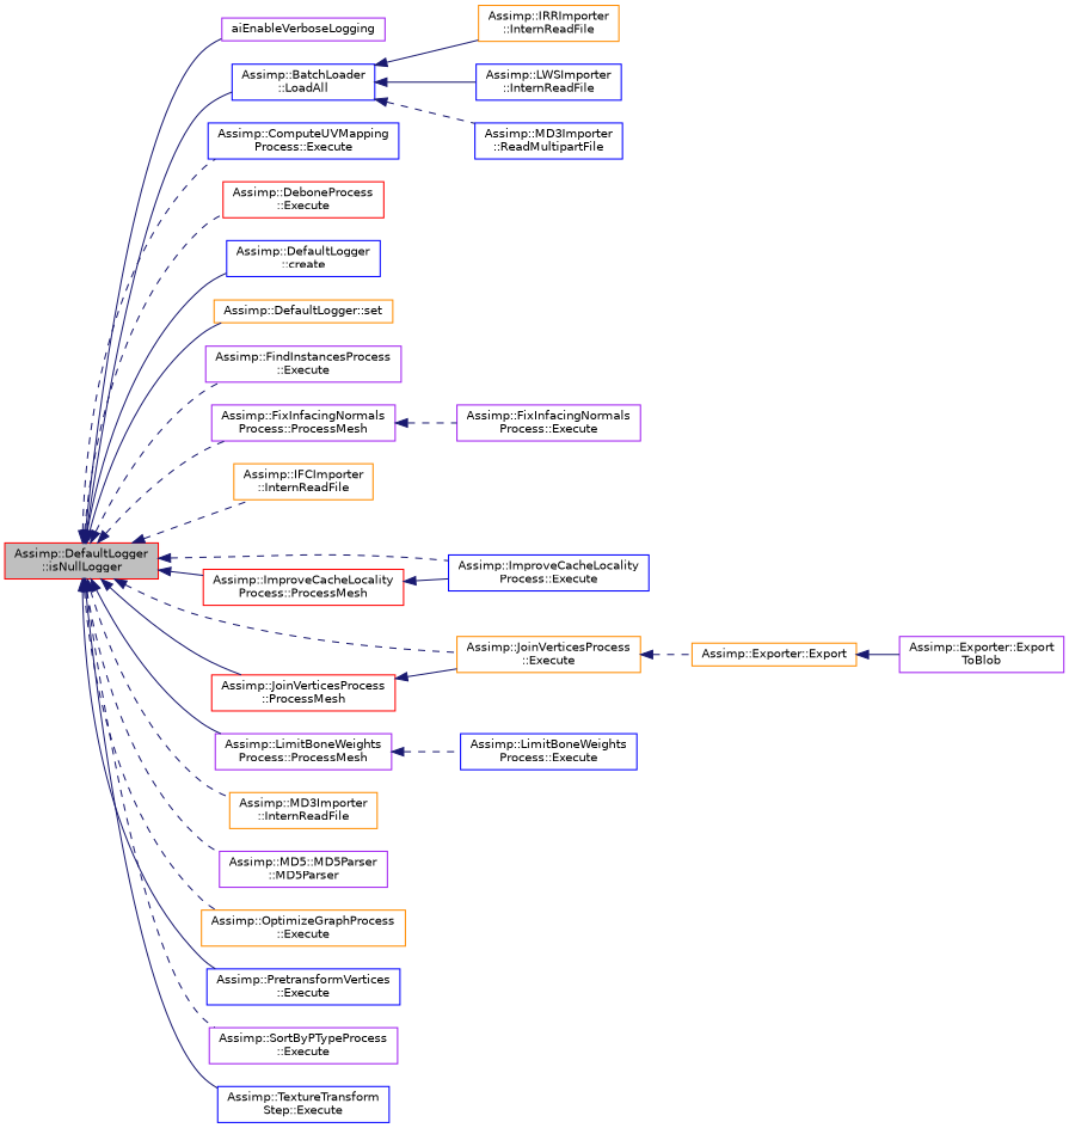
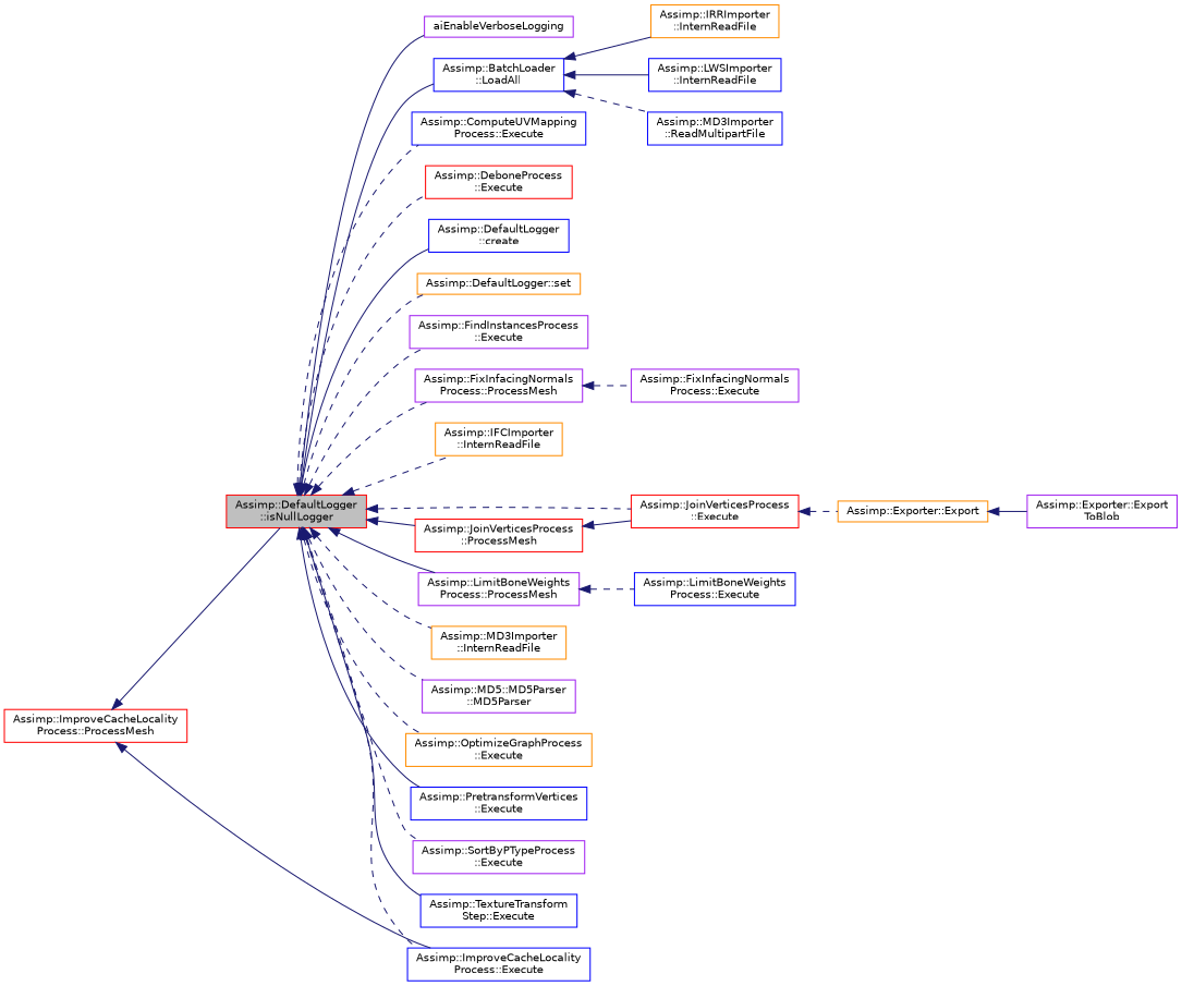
  digraph {
    rankdir=LR
    node [color=blue fillcolor=white fontname=Helvetica fontsize=10 shape=record style=filled]
    edge [color=midnightblue dir=back fontname=Helvetica fontsize=10 labelfontname=Helvetica labelfontsize=10 style=dashed]
    n1 [color=red fillcolor=grey75 fontcolor=black height=0.2 label="Assimp::DefaultLogger\l::isNullLogger" width=0.4]
    n2 [color=purple height=0.2 label=aiEnableVerboseLogging width=0.4]
    n3 [height=0.2 label="Assimp::BatchLoader\l::LoadAll" width=0.4]
    n4 [height=0.2 label="Assimp::ComputeUVMapping\lProcess::Execute" width=0.4]
    n5 [color=red height=0.2 label="Assimp::DeboneProcess\l::Execute" width=0.4]
    n6 [height=0.2 label="Assimp::DefaultLogger\l::create" width=0.4]
    n7 [color=darkorange height=0.2 label="Assimp::DefaultLogger::set" width=0.4]
    n8 [color=purple height=0.2 label="Assimp::FindInstancesProcess\l::Execute" width=0.4]
    n9 [color=purple height=0.2 label="Assimp::FixInfacingNormals\lProcess::ProcessMesh" width=0.4]
    n10 [color=darkorange height=0.2 label="Assimp::IFCImporter\l::InternReadFile" width=0.4]
    n11 [height=0.2 label="Assimp::ImproveCacheLocality\lProcess::Execute" width=0.4]
    n12 [color=red height=0.2 label="Assimp::ImproveCacheLocality\lProcess::ProcessMesh" width=0.4]
-   n13 [color=darkorange height=0.2 label="Assimp::JoinVerticesProcess\l::Execute" width=0.4]
+   n13 [color=red height=0.2 label="Assimp::JoinVerticesProcess\l::Execute" width=0.4]
    n14 [color=red height=0.2 label="Assimp::JoinVerticesProcess\l::ProcessMesh" width=0.4]
    n15 [color=purple height=0.2 label="Assimp::LimitBoneWeights\lProcess::ProcessMesh" width=0.4]
    n16 [color=darkorange height=0.2 label="Assimp::MD3Importer\l::InternReadFile" width=0.4]
    n17 [color=purple height=0.2 label="Assimp::MD5::MD5Parser\l::MD5Parser" width=0.4]
    n18 [color=darkorange height=0.2 label="Assimp::OptimizeGraphProcess\l::Execute" width=0.4]
    n19 [height=0.2 label="Assimp::PretransformVertices\l::Execute" width=0.4]
    n20 [color=purple height=0.2 label="Assimp::SortByPTypeProcess\l::Execute" width=0.4]
    n21 [height=0.2 label="Assimp::TextureTransform\lStep::Execute" width=0.4]
    n22 [color=darkorange height=0.2 label="Assimp::IRRImporter\l::InternReadFile" width=0.4]
    n23 [height=0.2 label="Assimp::LWSImporter\l::InternReadFile" width=0.4]
    n24 [height=0.2 label="Assimp::MD3Importer\l::ReadMultipartFile" width=0.4]
    n25 [color=purple height=0.2 label="Assimp::FixInfacingNormals\lProcess::Execute" width=0.4]
    n26 [color=darkorange height=0.2 label="Assimp::Exporter::Export" width=0.4]
    n27 [height=0.2 label="Assimp::LimitBoneWeights\lProcess::Execute" width=0.4]
    n28 [color=purple height=0.2 label="Assimp::Exporter::Export\lToBlob" width=0.4]
    n1 -> n2 [style=solid]
    n1 -> n3 [style=solid]
    n1 -> n4
    n1 -> n5
    n1 -> n6 [style=solid]
-   n1 -> n7 [style=solid]
+   n1 -> n7
    n1 -> n8
    n1 -> n9
    n1 -> n10
    n1 -> n11
-   n1 -> n12 [style=solid]
+   n12 -> n1 [style=solid]
    n1 -> n13
    n1 -> n14 [style=solid]
    n1 -> n15 [style=solid]
    n1 -> n16
    n1 -> n17
    n1 -> n18
    n1 -> n19 [style=solid]
    n1 -> n20
    n1 -> n21 [style=solid]
    n3 -> n22 [style=solid]
    n3 -> n23 [style=solid]
    n3 -> n24
    n9 -> n25
    n12 -> n11 [style=solid]
    n13 -> n26
    n14 -> n13 [style=solid]
    n15 -> n27
    n26 -> n28 [style=solid]
  }
